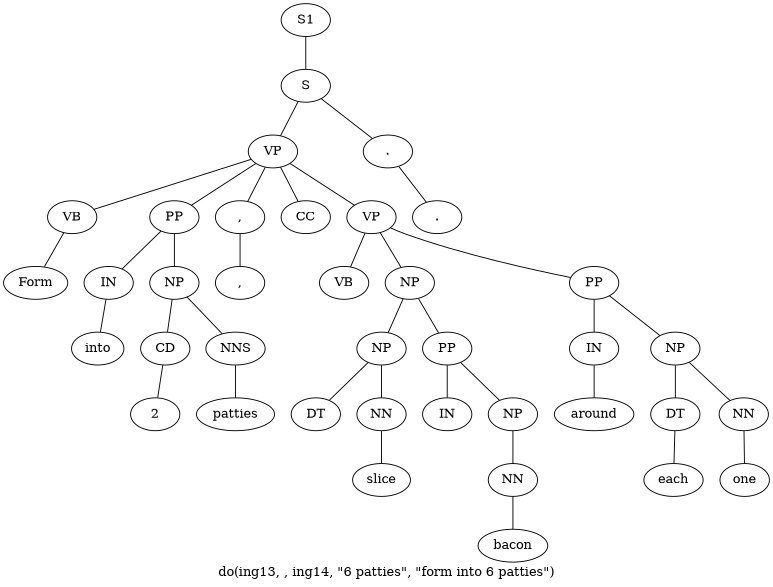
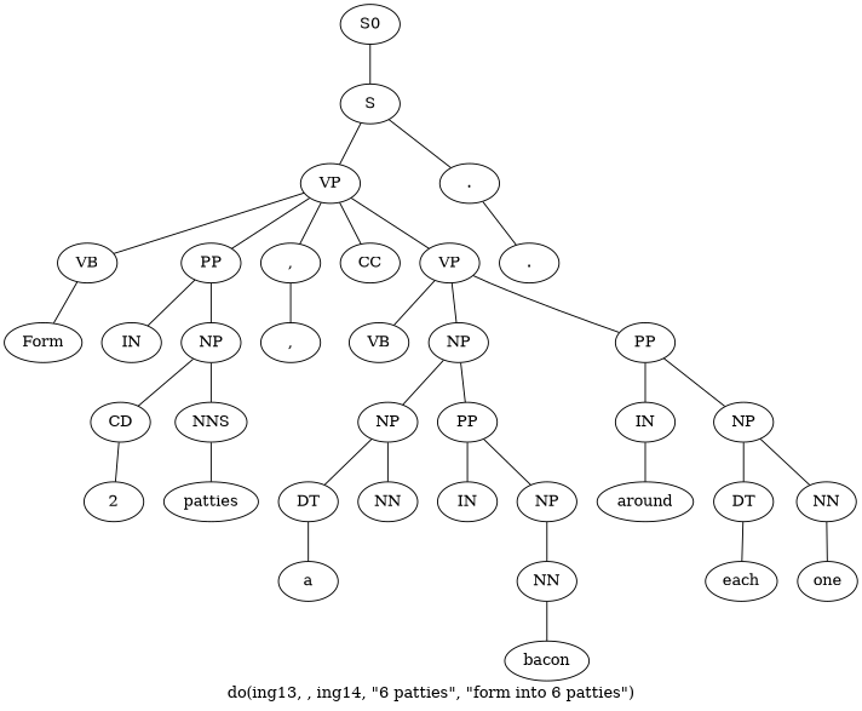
  graph {
    label="do(ing13, , ing14, \"6 patties\", \"form into 6 patties\")"
-   n1 [label=S1]
+   n1 [label=S0]
    n2 [label=S]
    n3 [label=VP]
    n4 [label="."]
    n5 [label=VB]
    n6 [label=PP]
    n7 [label=","]
    n8 [label=CC]
    n9 [label=VP]
    n10 [label="."]
    n11 [label=Form]
    n12 [label=IN]
    n13 [label=NP]
    n14 [label=","]
    n15 [label=VB]
    n16 [label=NP]
    n17 [label=PP]
-   n18 [label=into]
    n19 [label=CD]
    n20 [label=NNS]
    n21 [label=2]
    n22 [label=patties]
    n23 [label=NP]
    n24 [label=PP]
    n25 [label=IN]
    n26 [label=NP]
    n27 [label=DT]
    n28 [label=NN]
    n29 [label=IN]
    n30 [label=NP]
-   n32 [label=slice]
+   n31 [label=a]
    n33 [label=NN]
    n34 [label=bacon]
    n35 [label=around]
    n36 [label=DT]
    n37 [label=NN]
    n38 [label=each]
    n39 [label=one]
    n1 -- n2
    n2 -- n3
    n2 -- n4
    n3 -- n5
    n3 -- n6
    n3 -- n7
    n3 -- n8
    n3 -- n9
    n4 -- n10
    n5 -- n11
    n6 -- n12
    n6 -- n13
    n7 -- n14
    n9 -- n15
    n9 -- n16
    n9 -- n17
-   n12 -- n18
    n13 -- n19
    n13 -- n20
    n16 -- n23
    n16 -- n24
    n17 -- n25
    n17 -- n26
    n19 -- n21
    n20 -- n22
    n23 -- n27
    n23 -- n28
    n24 -- n29
    n24 -- n30
    n25 -- n35
    n26 -- n36
    n26 -- n37
-   n28 -- n32
+   n27 -- n31
    n30 -- n33
    n33 -- n34
    n36 -- n38
    n37 -- n39
  }
